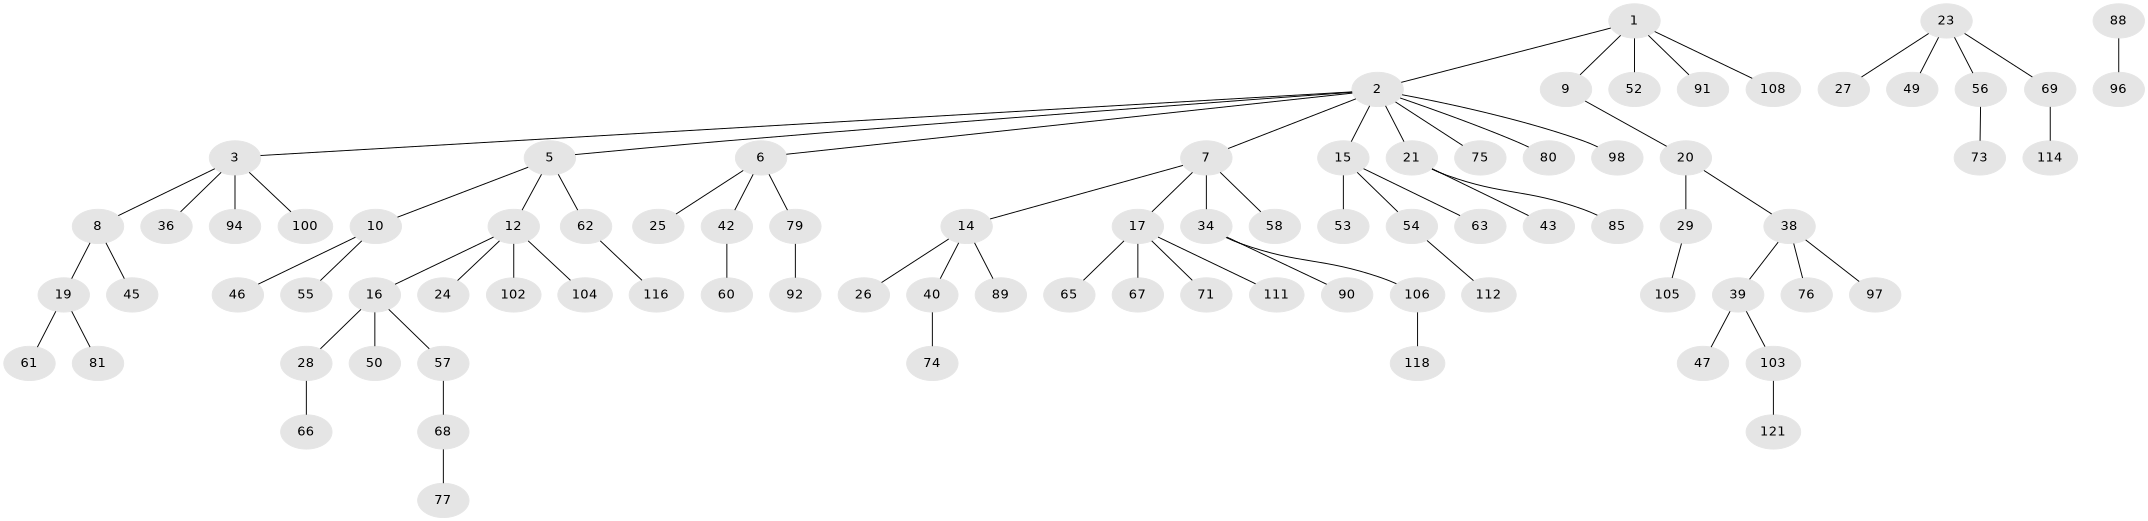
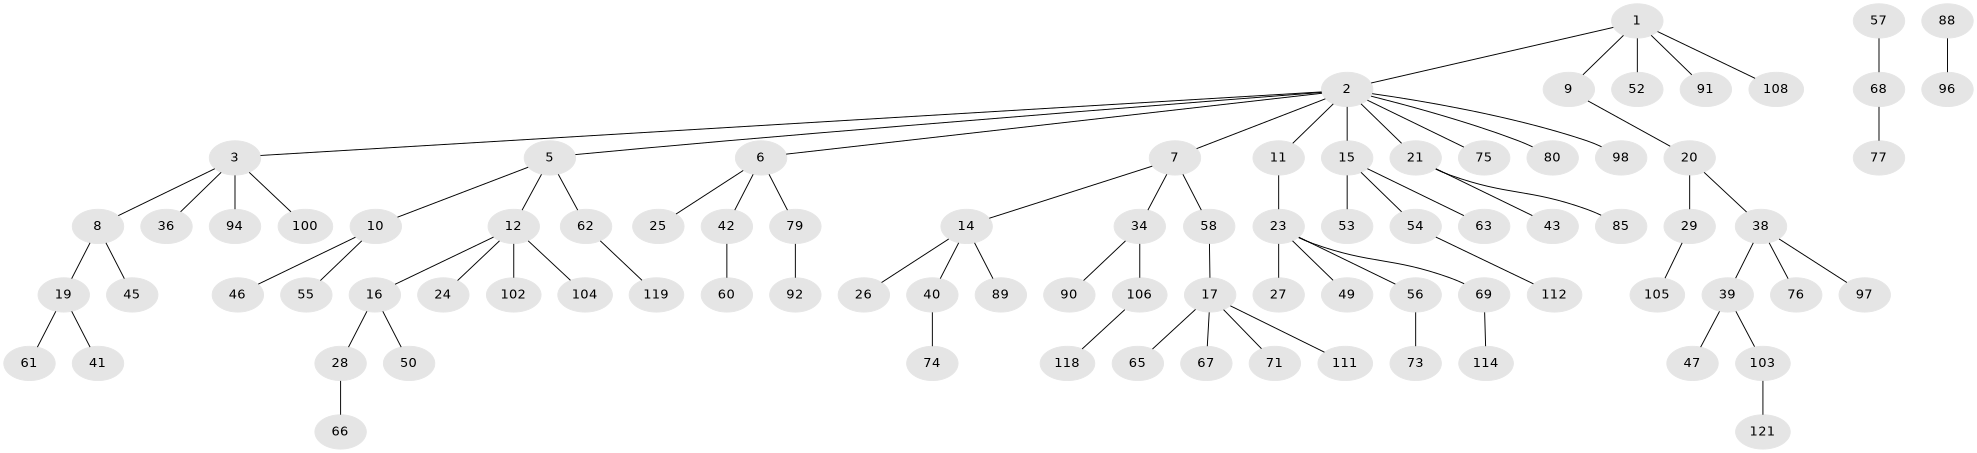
  graph {
    fontname="DejaVu Sans"
    node [color=gray90 fontname="DejaVu Sans" style=filled]
    edge [fontname="DejaVu Sans"]
    1 [super="+31"]
    2 [super="+4"]
    9 [super="+84"]
    52
    91
    108
    3 [super="+18"]
    5
    6 [super="+41"]
    7
+   11
    15 [super="+117"]
    21
    75
    80 [super="+109"]
    98
    20
    8 [super="+13"]
    36
    94
    100
    10 [super="+37"]
    12 [super="+30"]
    62 [super="+78"]
    25
    42 [super="+87"]
    79
    14 [super="+22"]
    17 [super="+64"]
    34 [super="+51"]
    58
    23 [super="+32"]
    53
    54 [super="+59"]
    63 [super="+72"]
    43 [super="+123"]
    85 [super="+93"]
    19 [super="+35"]
    45 [super="+86"]
    46
    55
    16 [super="+48"]
    24
    102
    104
-   116
+   116 [label=119]
    60
    92 [super="+119"]
    26
    40 [super="+95"]
    89
    65
    67 [super="+107"]
    71
    111
    90
    106 [super="+115"]
    61 [super="+124"]
-   81
+   81 [label=41]
    29 [super="+122"]
    38 [super="+44"]
    27
    49
    56
    69 [super="+82"]
    28 [super="+120"]
    50
    57
    74 [super="+101"]
    112
    66
    68 [super="+83"]
    105 [super="+113"]
    39
    76
    97
    73
    114
    88
    96
    118
    47 [super="+99"]
    103 [super="+110"]
    121
    77
    1 -- 2
    1 -- 9
    1 -- 52
    1 -- 91
    1 -- 108
    2 -- 3
    2 -- 5
    2 -- 6
    2 -- 7
+   2 -- 11
    2 -- 15
    2 -- 21
    2 -- 75
    2 -- 80
    2 -- 98
    9 -- 20
    3 -- 8
    3 -- 36
    3 -- 94
    3 -- 100
    5 -- 10
    5 -- 12
    5 -- 62
    6 -- 25
    6 -- 42
    6 -- 79
    7 -- 14
-   7 -- 17
+   58 -- 17
    7 -- 34
    7 -- 58
+   11 -- 23
    15 -- 53
    15 -- 54
    15 -- 63
    21 -- 43
    21 -- 85
    20 -- 29
    20 -- 38
    8 -- 19
    8 -- 45
    10 -- 46
    10 -- 55
    12 -- 16
    12 -- 24
    12 -- 102
    12 -- 104
    62 -- 116
    42 -- 60
    79 -- 92
    14 -- 26
    14 -- 40
    14 -- 89
    17 -- 65
    17 -- 67
    17 -- 71
    17 -- 111
    34 -- 90
    34 -- 106
    23 -- 27
    23 -- 49
    23 -- 56
    23 -- 69
    54 -- 112
    19 -- 61
    19 -- 81
    16 -- 28
    16 -- 50
-   16 -- 57
    40 -- 74
    106 -- 118
    29 -- 105
    38 -- 39
    38 -- 76
    38 -- 97
    56 -- 73
    69 -- 114
    28 -- 66
    57 -- 68
    68 -- 77
    39 -- 47
    39 -- 103
    88 -- 96
    103 -- 121
  }
